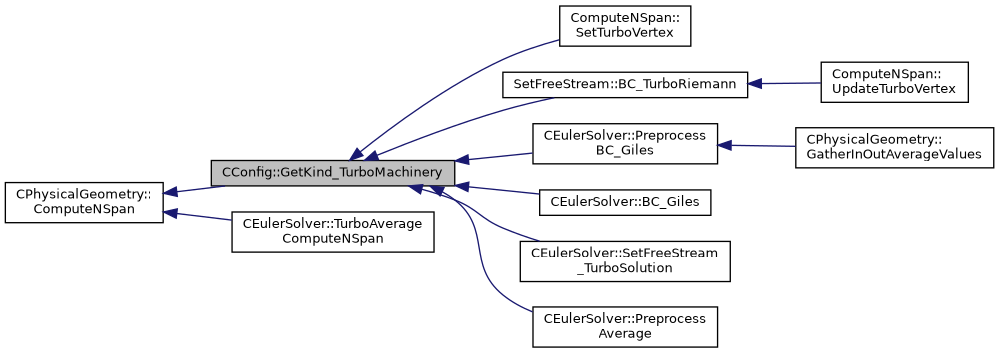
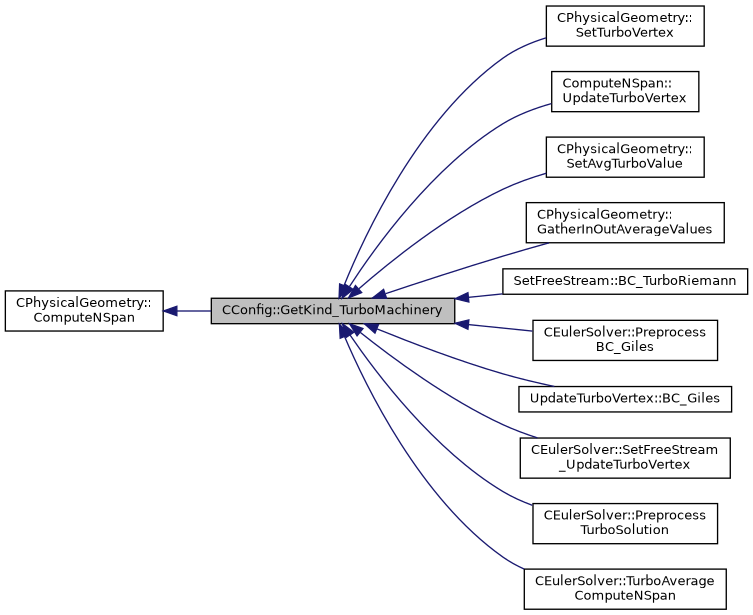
  digraph {
    rankdir=LR
    node [color=black fillcolor=white fontname=Helvetica fontsize=10 shape=record style=filled]
    edge [color=midnightblue dir=back fontname=Helvetica fontsize=10 labelfontname=Helvetica labelfontsize=10 style=solid]
    n1 [fillcolor=grey75 fontcolor=black height=0.2 label="CConfig::GetKind_TurboMachinery" width=0.4]
-   n2 [height=0.2 label="ComputeNSpan::\lSetTurboVertex" width=0.4]
+   n2 [height=0.2 label="CPhysicalGeometry::\lSetTurboVertex" width=0.4]
    n3 [height=0.2 label="ComputeNSpan::\lUpdateTurboVertex" width=0.4]
+   n4 [height=0.2 label="CPhysicalGeometry::\lSetAvgTurboValue" width=0.4]
    n5 [height=0.2 label="CPhysicalGeometry::\lGatherInOutAverageValues" width=0.4]
    n6 [height=0.2 label="SetFreeStream::BC_TurboRiemann" width=0.4]
    n7 [height=0.2 label="CEulerSolver::Preprocess\lBC_Giles" width=0.4]
-   n8 [height=0.2 label="CEulerSolver::BC_Giles" width=0.4]
-   n9 [height=0.2 label="CEulerSolver::SetFreeStream\l_TurboSolution" width=0.4]
-   n10 [height=0.2 label="CEulerSolver::Preprocess\lAverage" width=0.4]
+   n8 [height=0.2 label="UpdateTurboVertex::BC_Giles" width=0.4]
+   n9 [height=0.2 label="CEulerSolver::SetFreeStream\l_UpdateTurboVertex" width=0.4]
+   n10 [height=0.2 label="CEulerSolver::Preprocess\lTurboSolution" width=0.4]
    n11 [height=0.2 label="CEulerSolver::TurboAverage\lComputeNSpan" width=0.4]
    n12 [height=0.2 label="CPhysicalGeometry::\lComputeNSpan" width=0.4]
    n1 -> n2
-   n6 -> n3
-   n7 -> n5
+   n1 -> n3
+   n1 -> n4
+   n1 -> n5
    n1 -> n6
    n1 -> n7
    n1 -> n8
    n1 -> n9
    n1 -> n10
-   n12 -> n11
+   n1 -> n11
    n12 -> n1
  }
